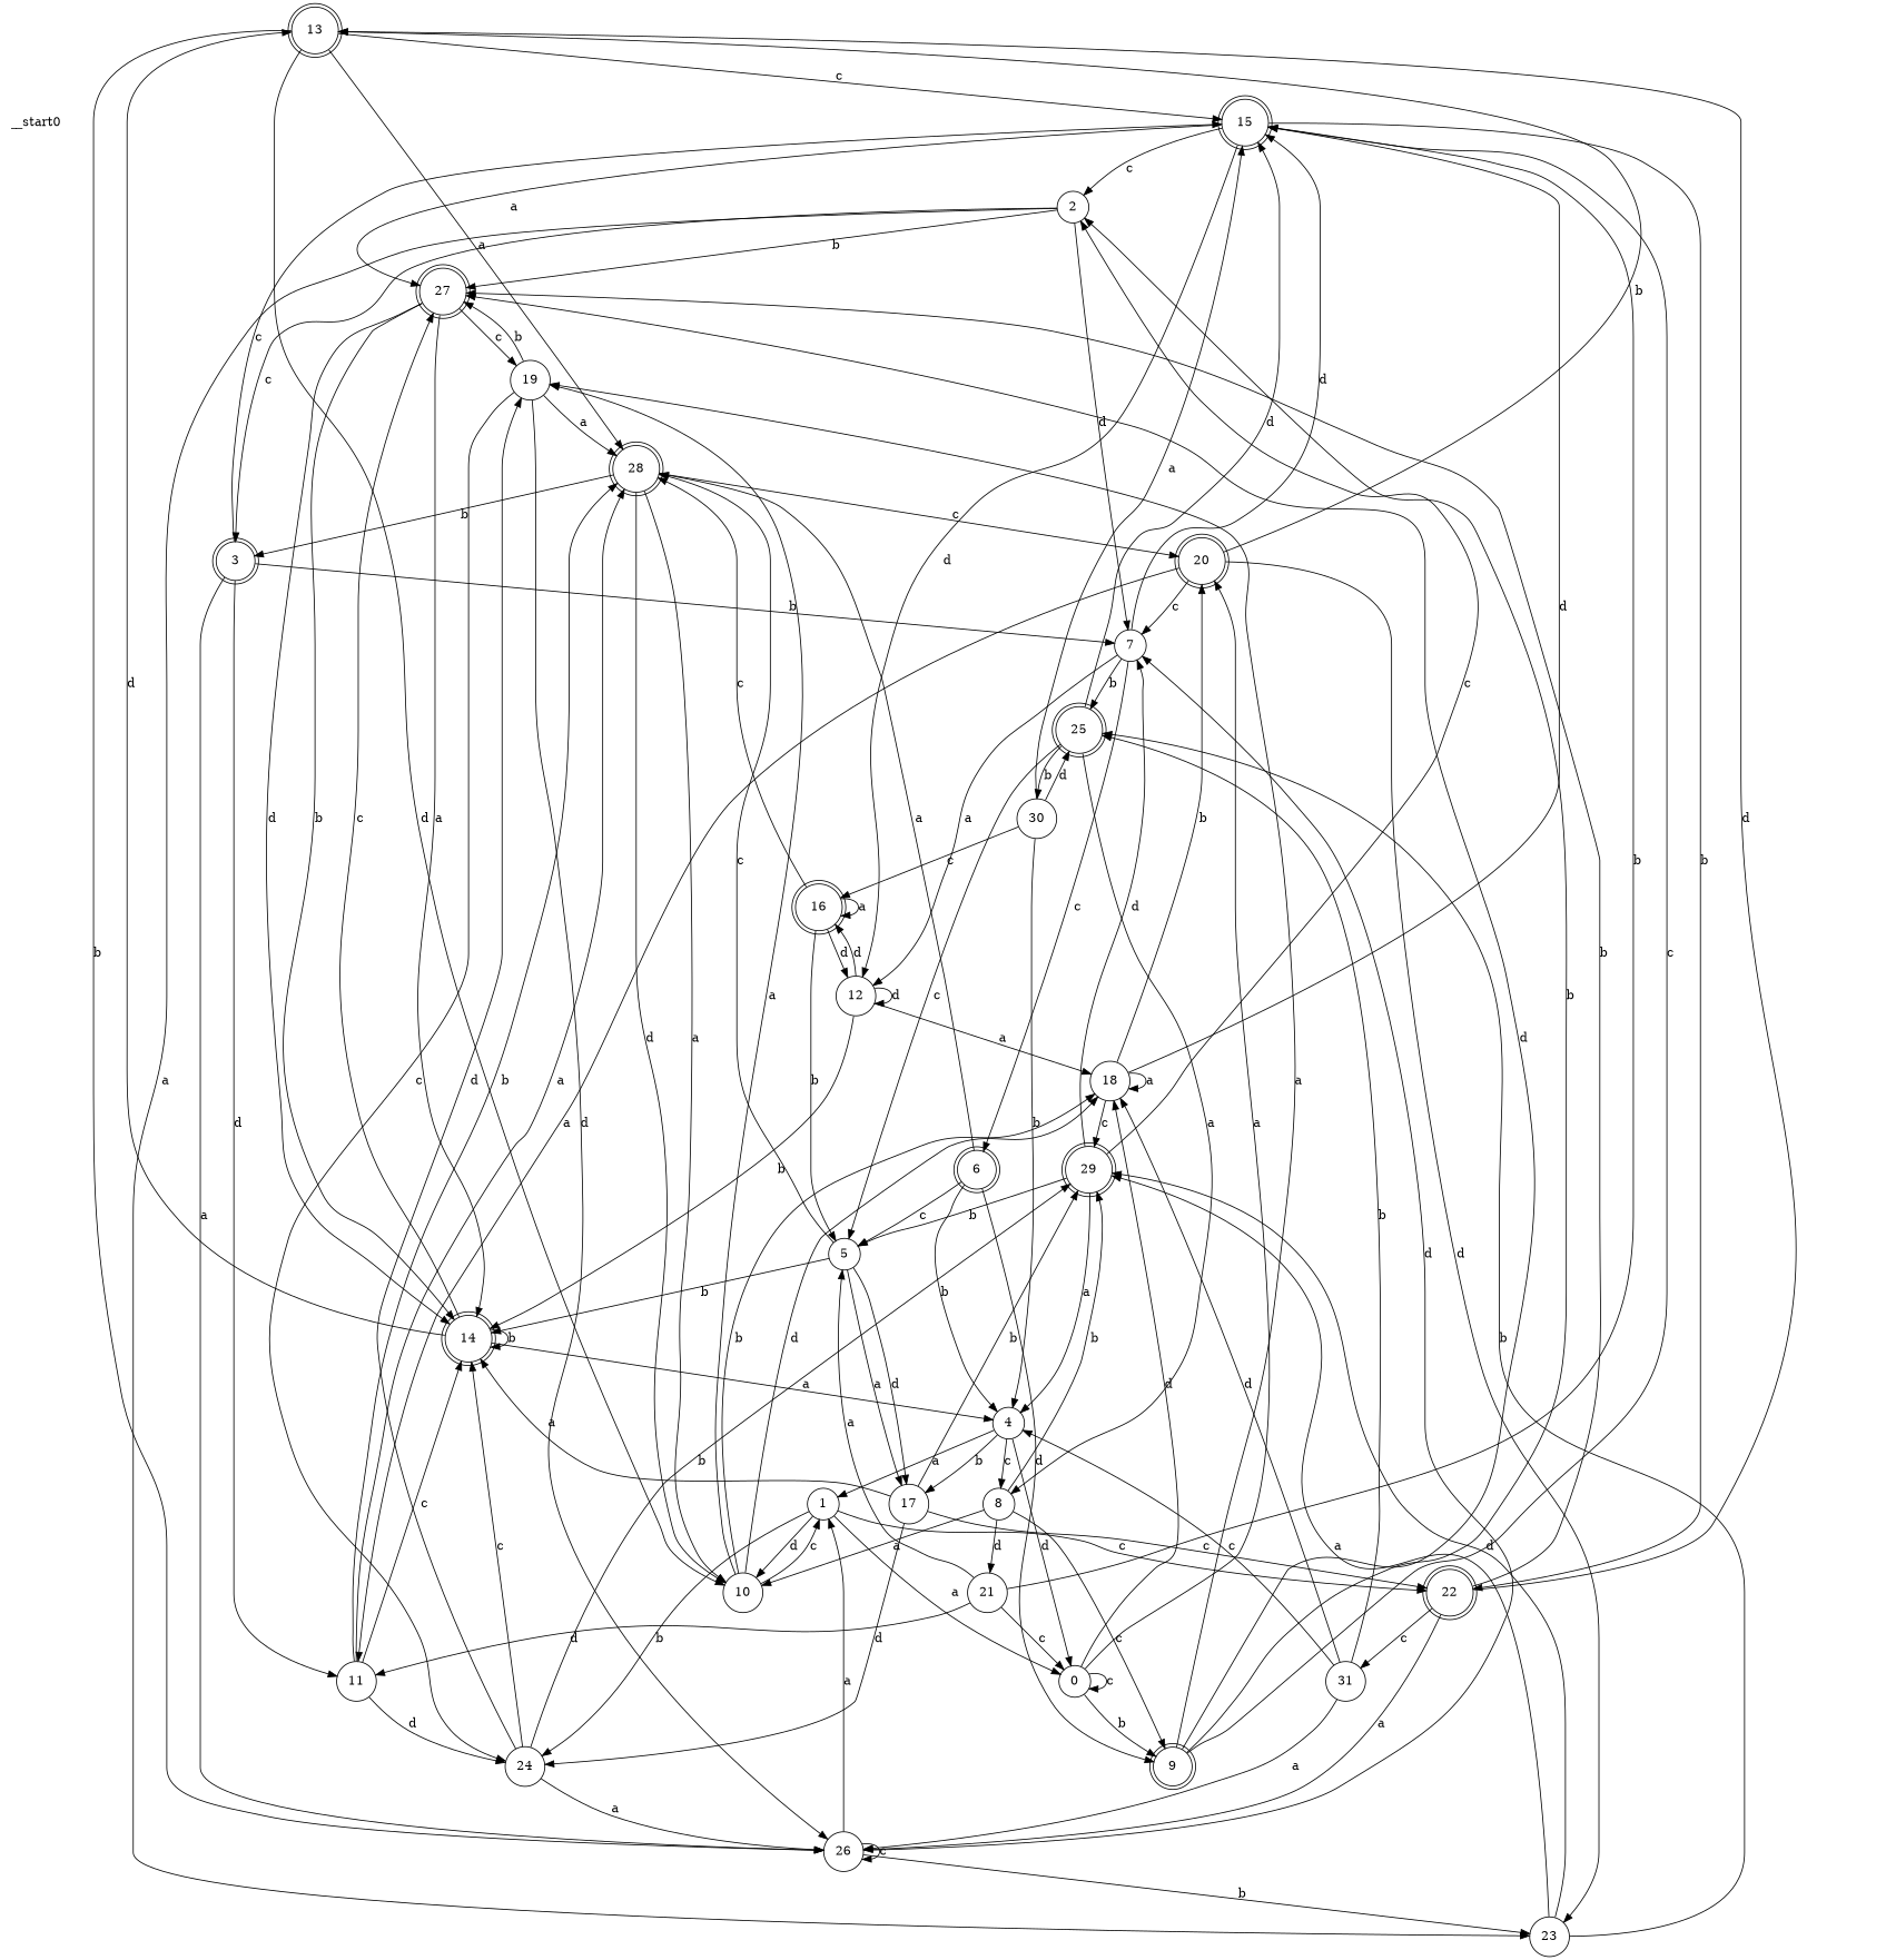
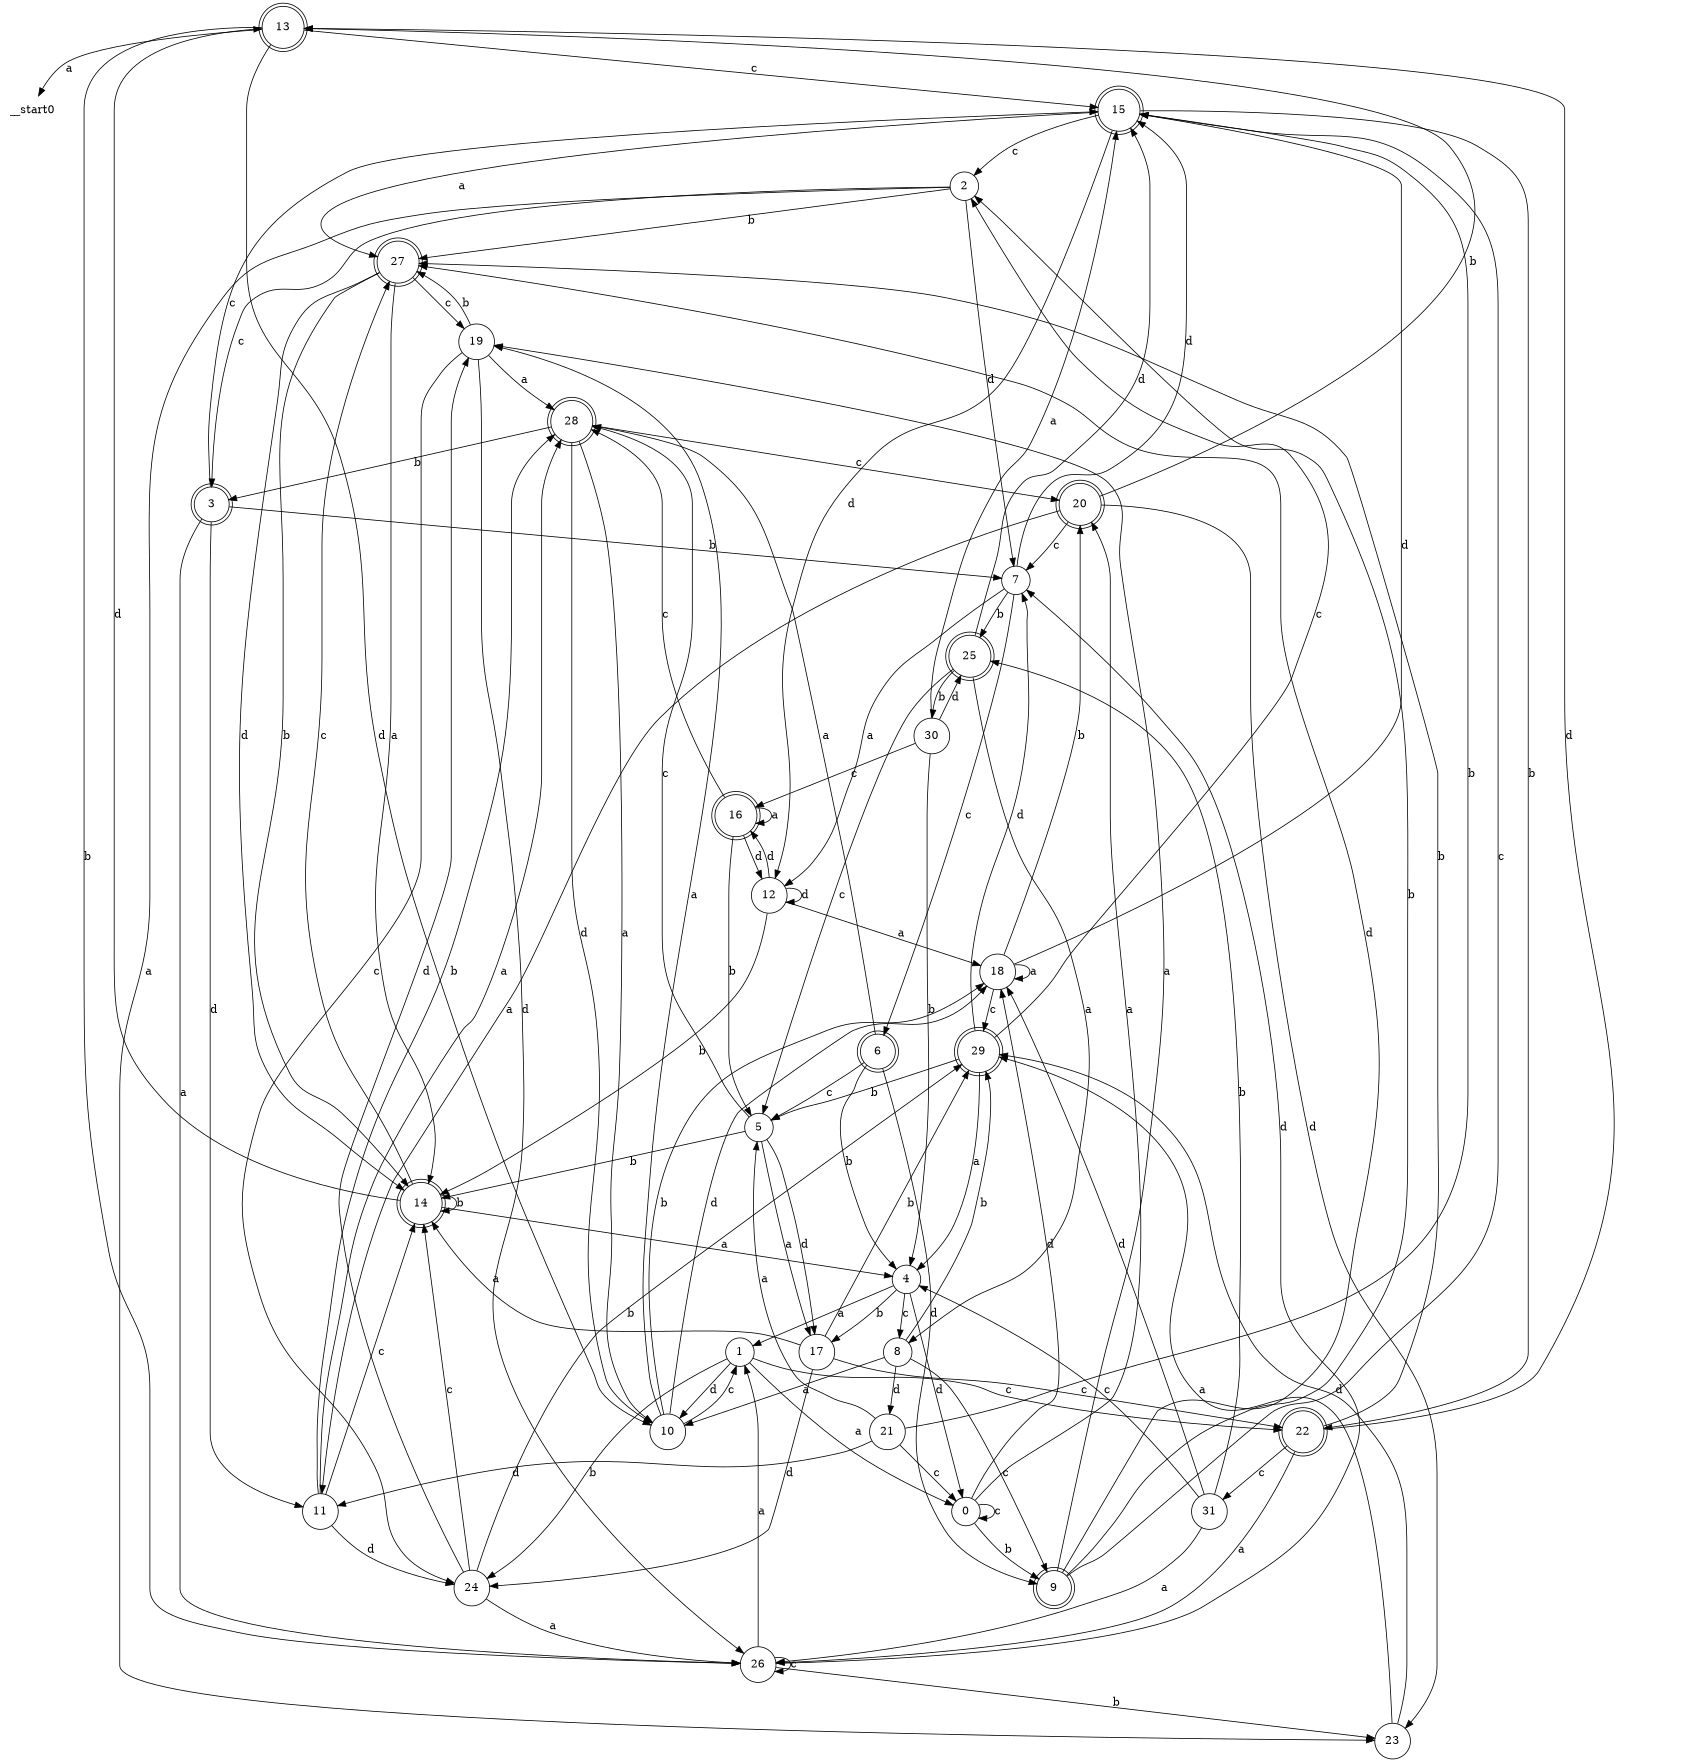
  digraph {
    rankdir=TB
    node [shape=circle color=black fillcolor=white style=filled]
    __start0 [shape=none color="" fillcolor="" style=""]
    n2 [label=0]
    n3 [label=9 shape=doublecircle style="rounded,filled"]
    n4 [label=18]
    n5 [label=20 shape=doublecircle style="rounded,filled"]
    n6 [label=2]
    n7 [label=27 shape=doublecircle style="rounded,filled"]
    n8 [label=15 shape=doublecircle style="rounded,filled"]
    n9 [label=19]
    n10 [label=29 shape=doublecircle style="rounded,filled"]
    n11 [label=7]
    n12 [label=23]
    n13 [label=11]
    n14 [label=13 shape=doublecircle style="rounded,filled"]
    n15 [label=1]
    n16 [label=10]
    n17 [label=22 shape=doublecircle style="rounded,filled"]
    n18 [label=24]
    n19 [label=26]
    n20 [label=31]
    n21 [label=14 shape=doublecircle style="rounded,filled"]
    n22 [label=3 shape=doublecircle style="rounded,filled"]
    n23 [label=6 shape=doublecircle style="rounded,filled"]
    n24 [label=12]
    n25 [label=25 shape=doublecircle style="rounded,filled"]
    n26 [label=28 shape=doublecircle style="rounded,filled"]
    n27 [label=4]
    n28 [label=8]
    n29 [label=17]
    n30 [label=21]
    n31 [label=5]
    n32 [label=16 shape=doublecircle style="rounded,filled"]
    n33 [label=30]
    n2 -> n2 [label=c]
    n2 -> n3 [label=b]
    n2 -> n4 [label=d]
    n2 -> n5 [label=a]
    n3 -> n6 [label=b]
    n3 -> n7 [label=d]
    n3 -> n8 [label=c]
    n3 -> n9 [label=a]
    n4 -> n4 [label=a]
    n4 -> n5 [label=b]
    n4 -> n8 [label=d]
    n4 -> n10 [label=c]
    n5 -> n11 [label=c]
    n5 -> n12 [label=d]
    n5 -> n13 [label=a]
    n5 -> n14 [label=b]
    n6 -> n7 [label=b]
    n6 -> n11 [label=d]
    n6 -> n12 [label=a]
    n6 -> n22 [label=c]
    n7 -> n9 [label=c]
    n7 -> n21 [label=a]
    n7 -> n21 [label=b]
    n7 -> n21 [label=d]
    n8 -> n6 [label=c]
    n8 -> n7 [label=a]
    n8 -> n17 [label=b]
    n8 -> n24 [label=d]
    n9 -> n7 [label=b]
    n9 -> n18 [label=c]
    n9 -> n19 [label=d]
    n9 -> n26 [label=a]
    n10 -> n6 [label=c]
    n10 -> n11 [label=d]
    n10 -> n27 [label=a]
    n10 -> n31 [label=b]
    n11 -> n8 [label=d]
    n11 -> n23 [label=c]
    n11 -> n24 [label=a]
    n11 -> n25 [label=b]
    n12 -> n10 [label=a]
    n12 -> n10 [label=d]
-   n12 -> n25 [label=b]
    n13 -> n18 [label=d]
    n13 -> n21 [label=c]
    n13 -> n26 [label=a]
    n13 -> n26 [label=b]
    n14 -> n8 [label=c]
    n14 -> n16 [label=d]
    n14 -> n19 [label=b]
-   n14 -> n26 [label=a]
+   n14 -> __start0 [label=a]
    n15 -> n2 [label=a]
    n15 -> n16 [label=d]
    n15 -> n17 [label=c]
    n15 -> n18 [label=b]
    n16 -> n4 [label=b]
    n16 -> n4 [label=d]
    n16 -> n9 [label=a]
    n16 -> n15 [label=c]
    n17 -> n7 [label=b]
    n17 -> n14 [label=d]
    n17 -> n19 [label=a]
    n17 -> n20 [label=c]
    n18 -> n9 [label=d]
    n18 -> n10 [label=b]
    n18 -> n19 [label=a]
    n18 -> n21 [label=c]
    n19 -> n11 [label=d]
    n19 -> n12 [label=b]
    n19 -> n15 [label=a]
    n19 -> n19 [label=c]
    n20 -> n4 [label=d]
    n20 -> n19 [label=a]
    n20 -> n25 [label=b]
    n20 -> n27 [label=c]
    n21 -> n7 [label=c]
    n21 -> n14 [label=d]
    n21 -> n21 [label=b]
    n21 -> n27 [label=a]
    n22 -> n8 [label=c]
    n22 -> n11 [label=b]
    n22 -> n13 [label=d]
    n22 -> n19 [label=a]
    n23 -> n3 [label=d]
    n23 -> n26 [label=a]
    n23 -> n27 [label=b]
    n23 -> n31 [label=c]
    n24 -> n4 [label=a]
    n24 -> n21 [label=b]
    n24 -> n24 [label=d]
    n24 -> n32 [label=d]
    n25 -> n8 [label=d]
    n25 -> n28 [label=a]
    n25 -> n31 [label=c]
    n25 -> n33 [label=b]
    n26 -> n5 [label=c]
    n26 -> n16 [label=a]
    n26 -> n16 [label=d]
    n26 -> n22 [label=b]
    n27 -> n2 [label=d]
    n27 -> n15 [label=a]
    n27 -> n28 [label=c]
    n27 -> n29 [label=b]
    n28 -> n3 [label=c]
    n28 -> n10 [label=b]
    n28 -> n16 [label=a]
    n28 -> n30 [label=d]
    n29 -> n10 [label=b]
    n29 -> n17 [label=c]
    n29 -> n18 [label=d]
    n29 -> n21 [label=a]
    n30 -> n2 [label=c]
    n30 -> n8 [label=b]
    n30 -> n13 [label=d]
    n30 -> n31 [label=a]
    n31 -> n21 [label=b]
    n31 -> n26 [label=c]
    n31 -> n29 [label=a]
    n31 -> n29 [label=d]
    n32 -> n24 [label=d]
    n32 -> n26 [label=c]
    n32 -> n31 [label=b]
    n32 -> n32 [label=a]
    n33 -> n8 [label=a]
    n33 -> n25 [label=d]
    n33 -> n27 [label=b]
    n33 -> n32 [label=c]
  }
